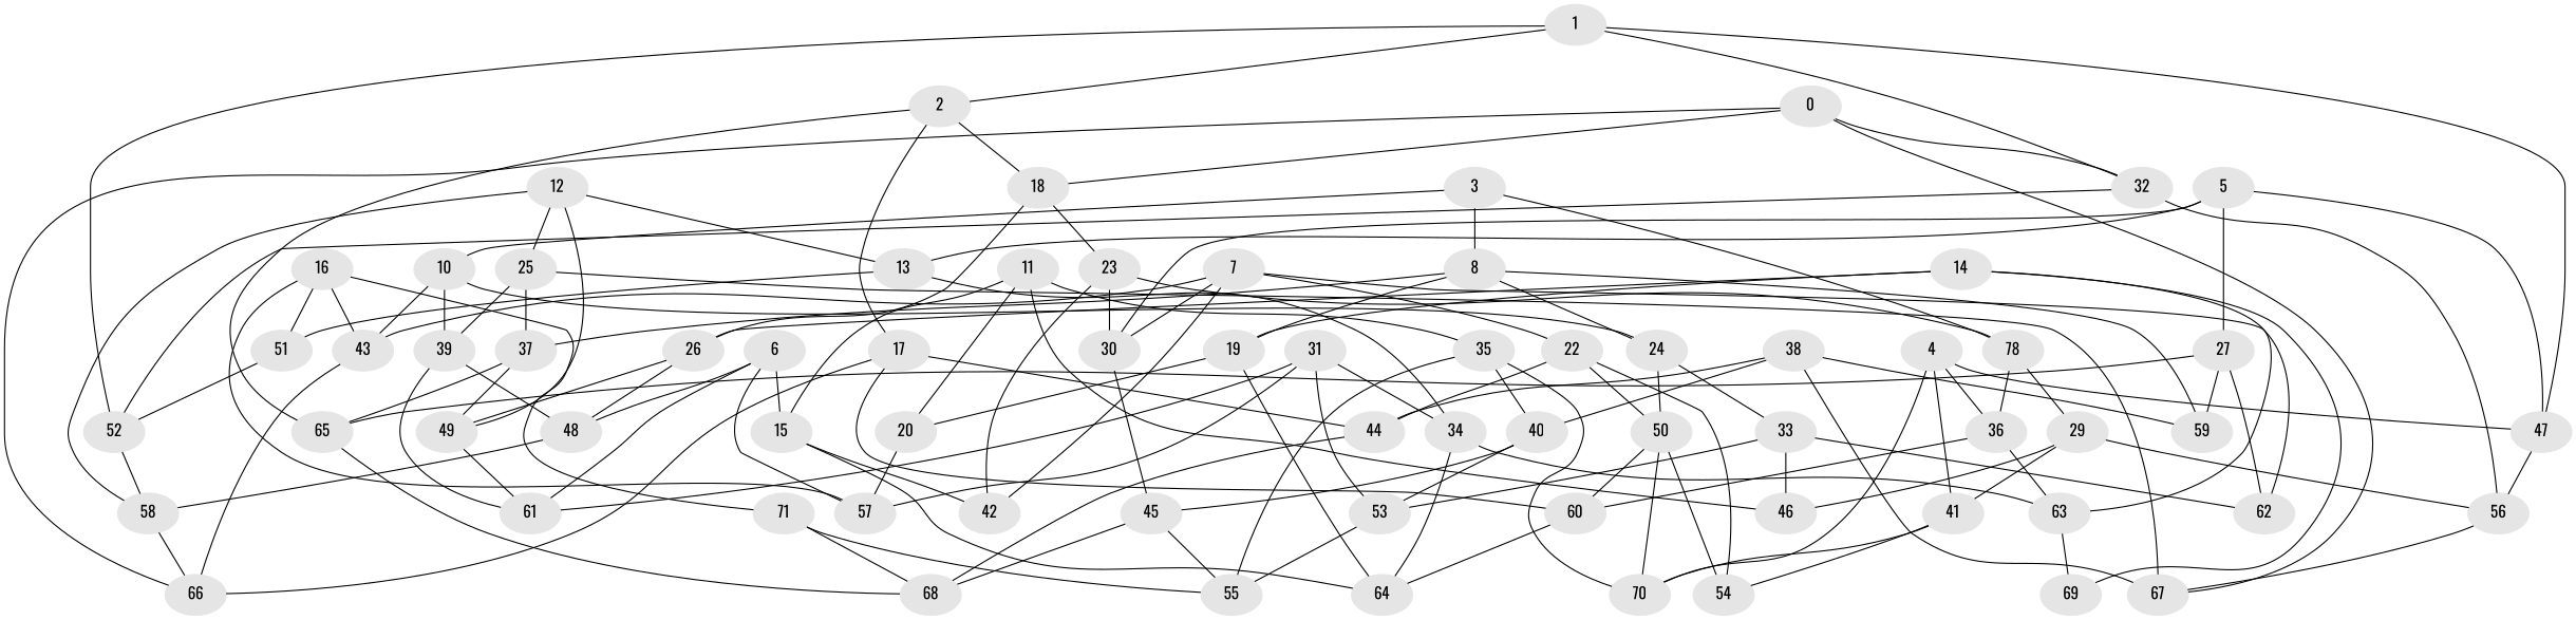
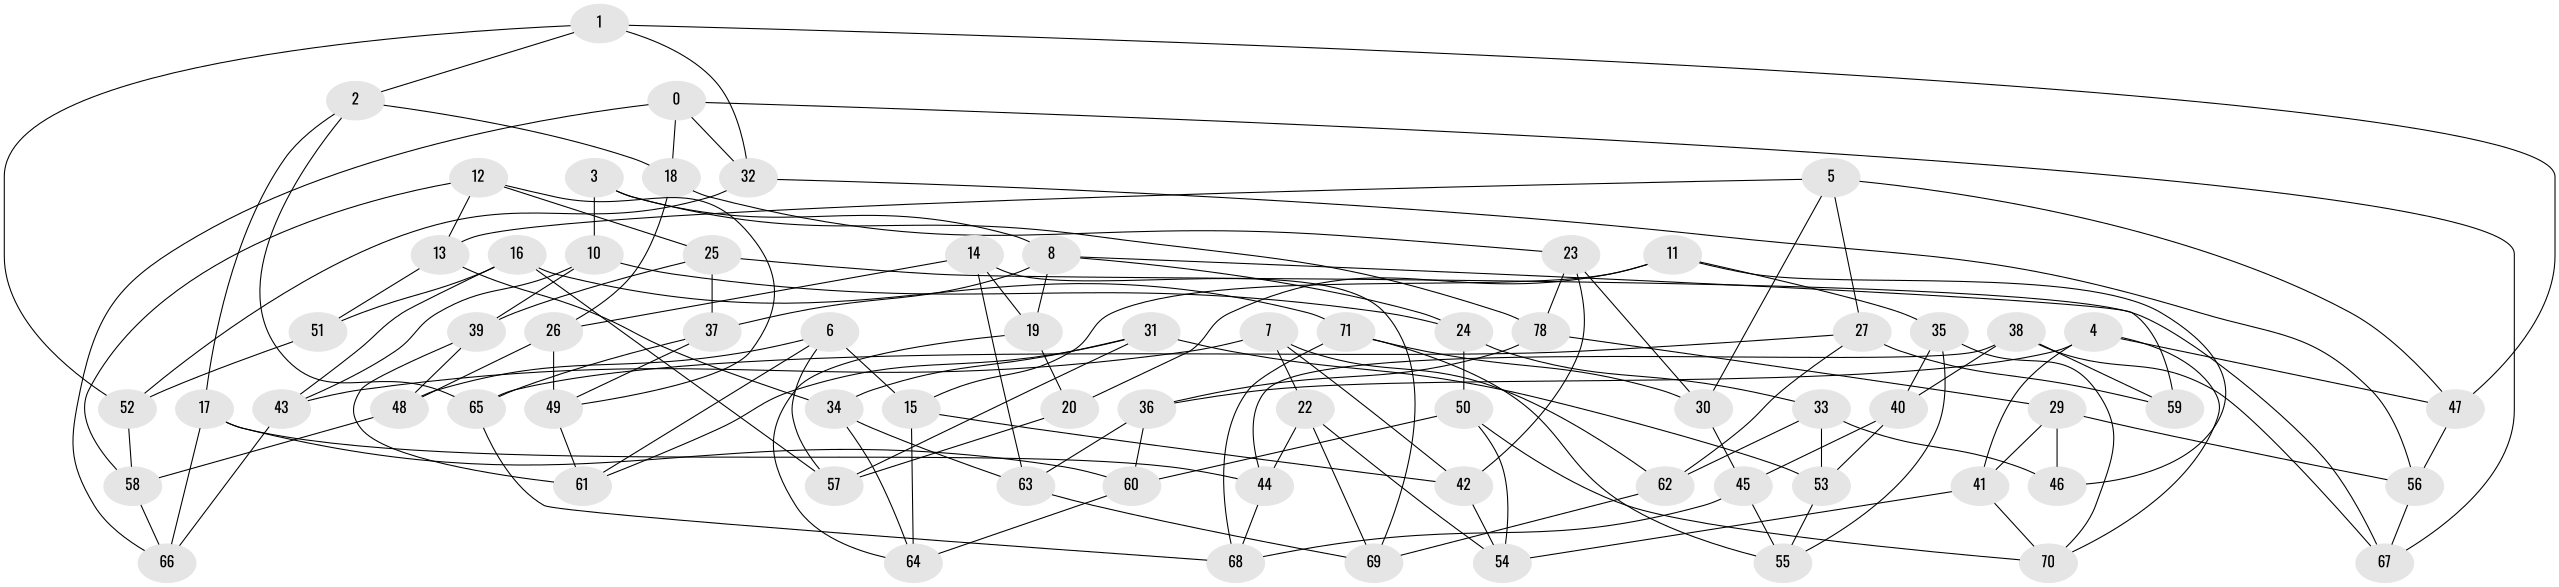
  graph {
    fontname=Oswald
    node [color=gray90 fontname=Oswald style=filled]
    edge [fontname=Oswald]
    1
    2
    32
    47
    52
    17
    18
    65
    56
    58
    66
    44
    60
    26
    23
    68
    3
    8
    10
    n20 [label=78]
    24
    19
    37
    59
    43
    39
    33
    50
    36
    29
    4
    41
    70
    63
    54
    5
    13
    27
    30
    34
    51
    62
    45
    6
    15
    48
    57
    61
    42
    64
    7
    22
    69
    20
    49
    n56 [label=0]
    67
    11
    35
    46
    55
    40
    12
    25
    14
    16
    n67 [label=71]
    53
    31
    38
    1 -- 2
    1 -- 32
    1 -- 47
    1 -- 52
    2 -- 17
    2 -- 18
    2 -- 65
    32 -- 52
    32 -- 56
    47 -- 56
    52 -- 58
    17 -- 66
    17 -- 44
    17 -- 60
    18 -- 26
    18 -- 23
    65 -- 68
    56 -- 67
    58 -- 66
    44 -- 68
    60 -- 64
    26 -- 48
    26 -- 49
    23 -- n20
    23 -- 30
    23 -- 42
    3 -- 8
    3 -- 10
    3 -- n20
    8 -- 24
    8 -- 19
    8 -- 37
    8 -- 59
    10 -- 24
    10 -- 43
    10 -- 39
    n20 -- 36
    n20 -- 29
    24 -- 33
    24 -- 50
    19 -- 64
    19 -- 20
    37 -- 65
    37 -- 49
    43 -- 66
    39 -- 48
    39 -- 61
    33 -- 62
    33 -- 46
    33 -- 53
    50 -- 60
    50 -- 70
    50 -- 54
    36 -- 60
    36 -- 63
    29 -- 56
    29 -- 41
    29 -- 46
    4 -- 47
    4 -- 36
    4 -- 41
    4 -- 70
    41 -- 70
    41 -- 54
    63 -- 69
    5 -- 47
    5 -- 13
    5 -- 27
    5 -- 30
    13 -- 34
    13 -- 51
    27 -- 65
    27 -- 59
    27 -- 62
    30 -- 45
    34 -- 63
    34 -- 64
    51 -- 52
+   62 -- 69
    45 -- 68
    45 -- 55
    6 -- 15
    6 -- 48
    6 -- 57
    6 -- 61
    15 -- 42
    15 -- 64
    48 -- 58
+   42 -- 54
    7 -- 43
    7 -- 62
    7 -- 42
    7 -- 22
    22 -- 44
    22 -- 54
-   22 -- 50
+   22 -- 69
    20 -- 57
    49 -- 61
    n56 -- 32
    n56 -- 18
    n56 -- 66
    n56 -- 67
    11 -- 15
    11 -- 20
    11 -- 35
    11 -- 46
    35 -- 70
    35 -- 55
    35 -- 40
    40 -- 45
    40 -- 53
    12 -- 58
    12 -- 13
    12 -- 49
    12 -- 25
    25 -- 37
    25 -- 39
    25 -- 67
    14 -- 26
    14 -- 19
    14 -- 63
    14 -- 69
    16 -- 43
    16 -- 51
    16 -- 57
    16 -- n67
    n67 -- 68
-   7 -- 30
+   n67 -- 30
    n67 -- 55
    53 -- 55
    31 -- 34
    31 -- 57
    31 -- 61
    31 -- 53
    38 -- 44
    38 -- 59
    38 -- 67
    38 -- 40
  }
